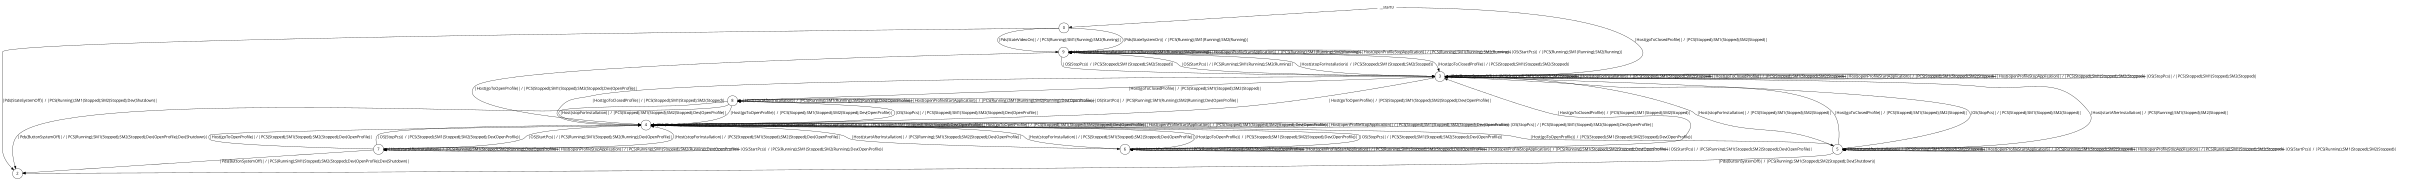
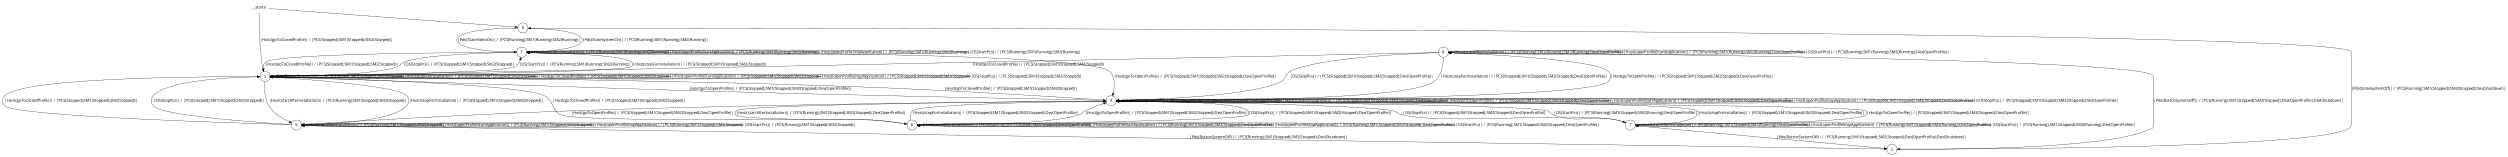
  digraph {
    fontname="Open Sans"
    node [fontname="Open Sans" shape=circle]
    edge [fontname="Open Sans"]
    __start0 [shape=none]
    n2 [label=0]
    n3 [label=3]
-   n4 [label=9]
+   n4 [label=1]
    n5 [label=2]
    n6 [label=4]
    n7 [label=5]
    n8 [label=6]
    n9 [label=7]
    n10 [label=8]
    __start0 -> n2
    __start0 -> n3 [label="|Host(goToClosedProfile)| / |PCS(Stopped);SM1(Stopped);SM2(Stopped)|"]
    n2 -> n4 [label="|Pds(StateSystemOn)| / |PCS(Running);SM1(Running);SM2(Running)|"]
    n2 -> n4 [label="|Pds(StateVideoOn)| / |PCS(Running);SM1(Running);SM2(Running)|"]
-   n2 -> n5 [label="|Pds(StateSystemOff)| / |PCS(Running);SM1(Stopped);SM2(Stopped);Dev(Shutdown)|"]
+   n5 -> n2 [label="|Pds(StateSystemOff)| / |PCS(Running);SM1(Stopped);SM2(Stopped);Dev(Shutdown)|"]
    n3 -> n3 [label="|Pds(ButtonSystemOff)| / |PCS(Stopped);SM1(Stopped);SM2(Stopped)|"]
    n3 -> n3 [label="|Host(stopForInstallation)| / |PCS(Stopped);SM1(Stopped);SM2(Stopped)|"]
    n3 -> n3 [label="|Host(goToClosedProfile)| / |PCS(Stopped);SM1(Stopped);SM2(Stopped)|"]
    n3 -> n3 [label="|Host(openProfileStartApplication)| / |PCS(Stopped);SM1(Stopped);SM2(Stopped)|"]
    n3 -> n3 [label="|Host(openProfileStopApplication)| / |PCS(Stopped);SM1(Stopped);SM2(Stopped)|"]
    n3 -> n3 [label="|OS(StopPcs)| / |PCS(Stopped);SM1(Stopped);SM2(Stopped)|"]
    n3 -> n4 [label="|OS(StartPcs)| / |PCS(Running);SM1(Running);SM2(Running)|"]
    n3 -> n6 [label="|Host(goToOpenProfile)| / |PCS(Stopped);SM1(Stopped);SM2(Stopped);Dev(OpenProfile)|"]
    n3 -> n7 [label="|Host(startAfterInstallation)| / |PCS(Running);SM1(Stopped);SM2(Stopped)|"]
    n4 -> n3 [label="|Host(stopForInstallation)| / |PCS(Stopped);SM1(Stopped);SM2(Stopped)|"]
    n4 -> n3 [label="|Host(goToClosedProfile)| / |PCS(Stopped);SM1(Stopped);SM2(Stopped)|"]
    n4 -> n3 [label="|OS(StopPcs)| / |PCS(Stopped);SM1(Stopped);SM2(Stopped)|"]
    n4 -> n4 [label="|Host(startAfterInstallation)| / |PCS(Running);SM1(Running);SM2(Running)|"]
    n4 -> n4 [label="|Host(openProfileStartApplication)| / |PCS(Running);SM1(Running);SM2(Running)|"]
    n4 -> n4 [label="|Host(openProfileStopApplication)| / |PCS(Running);SM1(Running);SM2(Running)|"]
    n4 -> n4 [label="|OS(StartPcs)| / |PCS(Running);SM1(Running);SM2(Running)|"]
    n4 -> n6 [label="|Host(goToOpenProfile)| / |PCS(Stopped);SM1(Stopped);SM2(Stopped);Dev(OpenProfile)|"]
    n6 -> n3 [label="|Host(goToClosedProfile)| / |PCS(Stopped);SM1(Stopped);SM2(Stopped)|"]
    n6 -> n6 [label="|Pds(ButtonSystemOff)| / |PCS(Stopped);SM1(Stopped);SM2(Stopped);Dev(OpenProfile)|"]
    n6 -> n6 [label="|Host(stopForInstallation)| / |PCS(Stopped);SM1(Stopped);SM2(Stopped);Dev(OpenProfile)|"]
    n6 -> n6 [label="|Host(goToOpenProfile)| / |PCS(Stopped);SM1(Stopped);SM2(Stopped);Dev(OpenProfile)|"]
    n6 -> n6 [label="|Host(openProfileStartApplication)| / |PCS(Stopped);SM1(Stopped);SM2(Stopped);Dev(OpenProfile)|"]
    n6 -> n6 [label="|Host(openProfileStopApplication)| / |PCS(Stopped);SM1(Stopped);SM2(Stopped);Dev(OpenProfile)|"]
    n6 -> n6 [label="|OS(StopPcs)| / |PCS(Stopped);SM1(Stopped);SM2(Stopped);Dev(OpenProfile)|"]
    n6 -> n7 [label="|Host(goToOpenProfile)| / |PCS(Stopped);SM1(Stopped);SM2(Stopped);Dev(OpenProfile)|"]
    n6 -> n8 [label="|Host(startAfterInstallation)| / |PCS(Running);SM1(Stopped);SM2(Stopped);Dev(OpenProfile)|"]
    n6 -> n9 [label="|OS(StartPcs)| / |PCS(Running);SM1(Stopped);SM2(Running);Dev(OpenProfile)|"]
    n7 -> n3 [label="|Host(stopForInstallation)| / |PCS(Stopped);SM1(Stopped);SM2(Stopped)|"]
    n7 -> n3 [label="|Host(goToClosedProfile)| / |PCS(Stopped);SM1(Stopped);SM2(Stopped)|"]
    n7 -> n3 [label="|OS(StopPcs)| / |PCS(Stopped);SM1(Stopped);SM2(Stopped)|"]
    n7 -> n5 [label="|Pds(ButtonSystemOff)| / |PCS(Running);SM1(Stopped);SM2(Stopped);Dev(Shutdown)|"]
    n7 -> n7 [label="|Host(startAfterInstallation)| / |PCS(Running);SM1(Stopped);SM2(Stopped)|"]
    n7 -> n7 [label="|Host(openProfileStartApplication)| / |PCS(Running);SM1(Stopped);SM2(Stopped)|"]
    n7 -> n7 [label="|Host(openProfileStopApplication)| / |PCS(Running);SM1(Stopped);SM2(Stopped)|"]
    n7 -> n7 [label="|OS(StartPcs)| / |PCS(Running);SM1(Stopped);SM2(Stopped)|"]
    n8 -> n3 [label="|Host(goToClosedProfile)| / |PCS(Stopped);SM1(Stopped);SM2(Stopped)|"]
    n8 -> n6 [label="|Host(stopForInstallation)| / |PCS(Stopped);SM1(Stopped);SM2(Stopped);Dev(OpenProfile)|"]
    n8 -> n6 [label="|Host(goToOpenProfile)| / |PCS(Stopped);SM1(Stopped);SM2(Stopped);Dev(OpenProfile)|"]
    n8 -> n6 [label="|OS(StopPcs)| / |PCS(Stopped);SM1(Stopped);SM2(Stopped);Dev(OpenProfile)|"]
    n8 -> n8 [label="|Host(startAfterInstallation)| / |PCS(Running);SM1(Stopped);SM2(Stopped);Dev(OpenProfile)|"]
    n8 -> n8 [label="|Host(openProfileStartApplication)| / |PCS(Running);SM1(Stopped);SM2(Stopped);Dev(OpenProfile)|"]
    n8 -> n8 [label="|Host(openProfileStopApplication)| / |PCS(Running);SM1(Stopped);SM2(Stopped);Dev(OpenProfile)|"]
    n8 -> n8 [label="|OS(StartPcs)| / |PCS(Running);SM1(Stopped);SM2(Stopped);Dev(OpenProfile)|"]
    n9 -> n5 [label="|Pds(ButtonSystemOff)| / |PCS(Running);SM1(Stopped);SM2(Stopped);Dev(OpenProfile);Dev(Shutdown)|"]
    n9 -> n6 [label="|Host(stopForInstallation)| / |PCS(Stopped);SM1(Stopped);SM2(Stopped);Dev(OpenProfile)|"]
    n9 -> n6 [label="|Host(goToOpenProfile)| / |PCS(Stopped);SM1(Stopped);SM2(Stopped);Dev(OpenProfile)|"]
    n9 -> n6 [label="|OS(StopPcs)| / |PCS(Stopped);SM1(Stopped);SM2(Stopped);Dev(OpenProfile)|"]
    n9 -> n9 [label="|Host(startAfterInstallation)| / |PCS(Running);SM1(Stopped);SM2(Running);Dev(OpenProfile)|"]
    n9 -> n9 [label="|Host(openProfileStopApplication)| / |PCS(Running);SM1(Stopped);SM2(Running);Dev(OpenProfile)|"]
    n9 -> n9 [label="|OS(StartPcs)| / |PCS(Running);SM1(Stopped);SM2(Running);Dev(OpenProfile)|"]
-   n3 -> n10 [label="|Host(goToClosedProfile)| / |PCS(Stopped);SM1(Stopped);SM2(Stopped)|"]
+   n10 -> n3 [label="|Host(goToClosedProfile)| / |PCS(Stopped);SM1(Stopped);SM2(Stopped)|"]
    n10 -> n5 [label="|Pds(ButtonSystemOff)| / |PCS(Running);SM1(Stopped);SM2(Stopped);Dev(OpenProfile);Dev(Shutdown)|"]
    n10 -> n6 [label="|Host(stopForInstallation)| / |PCS(Stopped);SM1(Stopped);SM2(Stopped);Dev(OpenProfile)|"]
    n10 -> n6 [label="|Host(goToOpenProfile)| / |PCS(Stopped);SM1(Stopped);SM2(Stopped);Dev(OpenProfile)|"]
    n10 -> n6 [label="|OS(StopPcs)| / |PCS(Stopped);SM1(Stopped);SM2(Stopped);Dev(OpenProfile)|"]
    n10 -> n10 [label="|Host(startAfterInstallation)| / |PCS(Running);SM1(Running);SM2(Running);Dev(OpenProfile)|"]
    n10 -> n10 [label="|Host(openProfileStartApplication)| / |PCS(Running);SM1(Running);SM2(Running);Dev(OpenProfile)|"]
    n10 -> n10 [label="|OS(StartPcs)| / |PCS(Running);SM1(Running);SM2(Running);Dev(OpenProfile)|"]
  }
